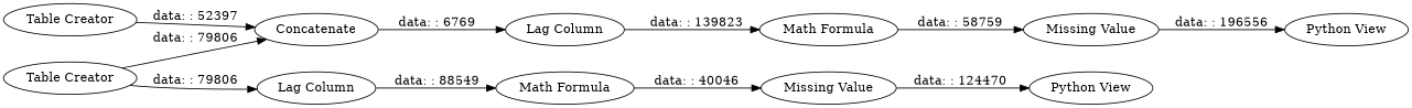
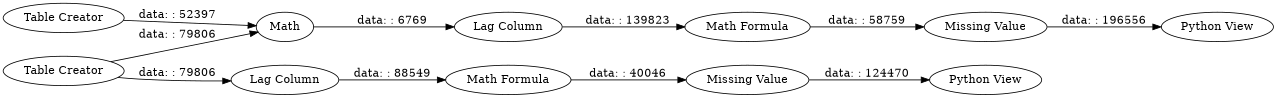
  digraph {
    rankdir=LR
-   n1 [label=Concatenate]
+   n1 [label=Math]
    n2 [label="Lag Column"]
    n3 [label="Table Creator"]
    n4 [label="Python View"]
    n5 [label="Math Formula"]
    n6 [label="Missing Value"]
    n7 [label="Table Creator"]
    n8 [label="Lag Column"]
    n9 [label="Python View"]
    n10 [label="Math Formula"]
    n11 [label="Missing Value"]
    n1 -> n2 [label="data: : 6769"]
    n2 -> n10 [label="data: : 139823"]
    n3 -> n1 [label="data: : 52397"]
    n5 -> n6 [label="data: : 40046"]
    n6 -> n9 [label="data: : 124470"]
    n7 -> n1 [label="data: : 79806"]
    n7 -> n8 [label="data: : 79806"]
    n8 -> n5 [label="data: : 88549"]
    n10 -> n11 [label="data: : 58759"]
    n11 -> n4 [label="data: : 196556"]
  }
